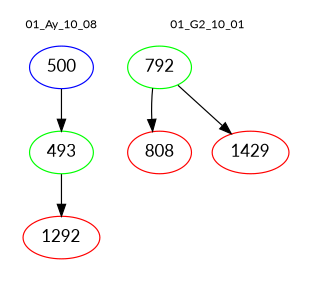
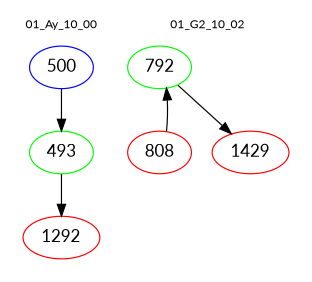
  digraph {
    fontname=Lato
    node [color=red fontname=Lato]
    edge [color=black fontname=Lato]
    n1 [color=green label=493]
    n2 [color=blue label=500]
    n3 [label=1292]
    n4 [color=green label=792]
    n5 [label=808]
    n6 [label=1429]
    subgraph cluster_1 {
      color=white
      fontsize=10
-     label="01_Ay_10_08"
+     label="01_Ay_10_00"
      n1
      n2
      n3
    }
    subgraph cluster_2 {
      color=white
      fontsize=10
-     label="01_G2_10_01"
+     label="01_G2_10_02"
      n4
      n5
      n6
    }
    n1 -> n3
    n2 -> n1
-   n4 -> n5
+   n5 -> n4
    n4 -> n6
  }
